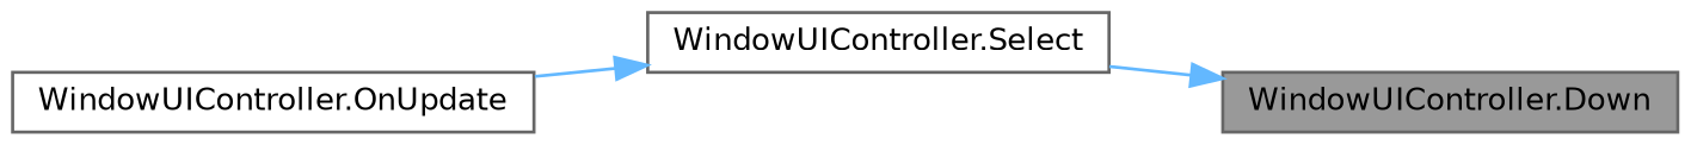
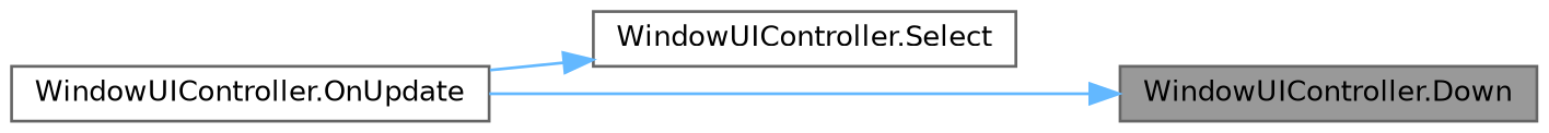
  digraph {
    rankdir=RL
    node [color=grey40 fillcolor=white fontname=Helvetica fontsize=10 shape=box style=filled]
    edge [color=steelblue1 dir=back fontname=Helvetica fontsize=10 labelfontname=Helvetica labelfontsize=10 style=solid]
    n1 [color=gray40 fillcolor=grey60 fontcolor=black height=0.2 label="WindowUIController.Down" width=0.4]
    n2 [height=0.2 label="WindowUIController.Select" width=0.4]
    n3 [height=0.2 label="WindowUIController.OnUpdate" width=0.4]
-   n1 -> n2
+   n1 -> n3
    n2 -> n3
  }
